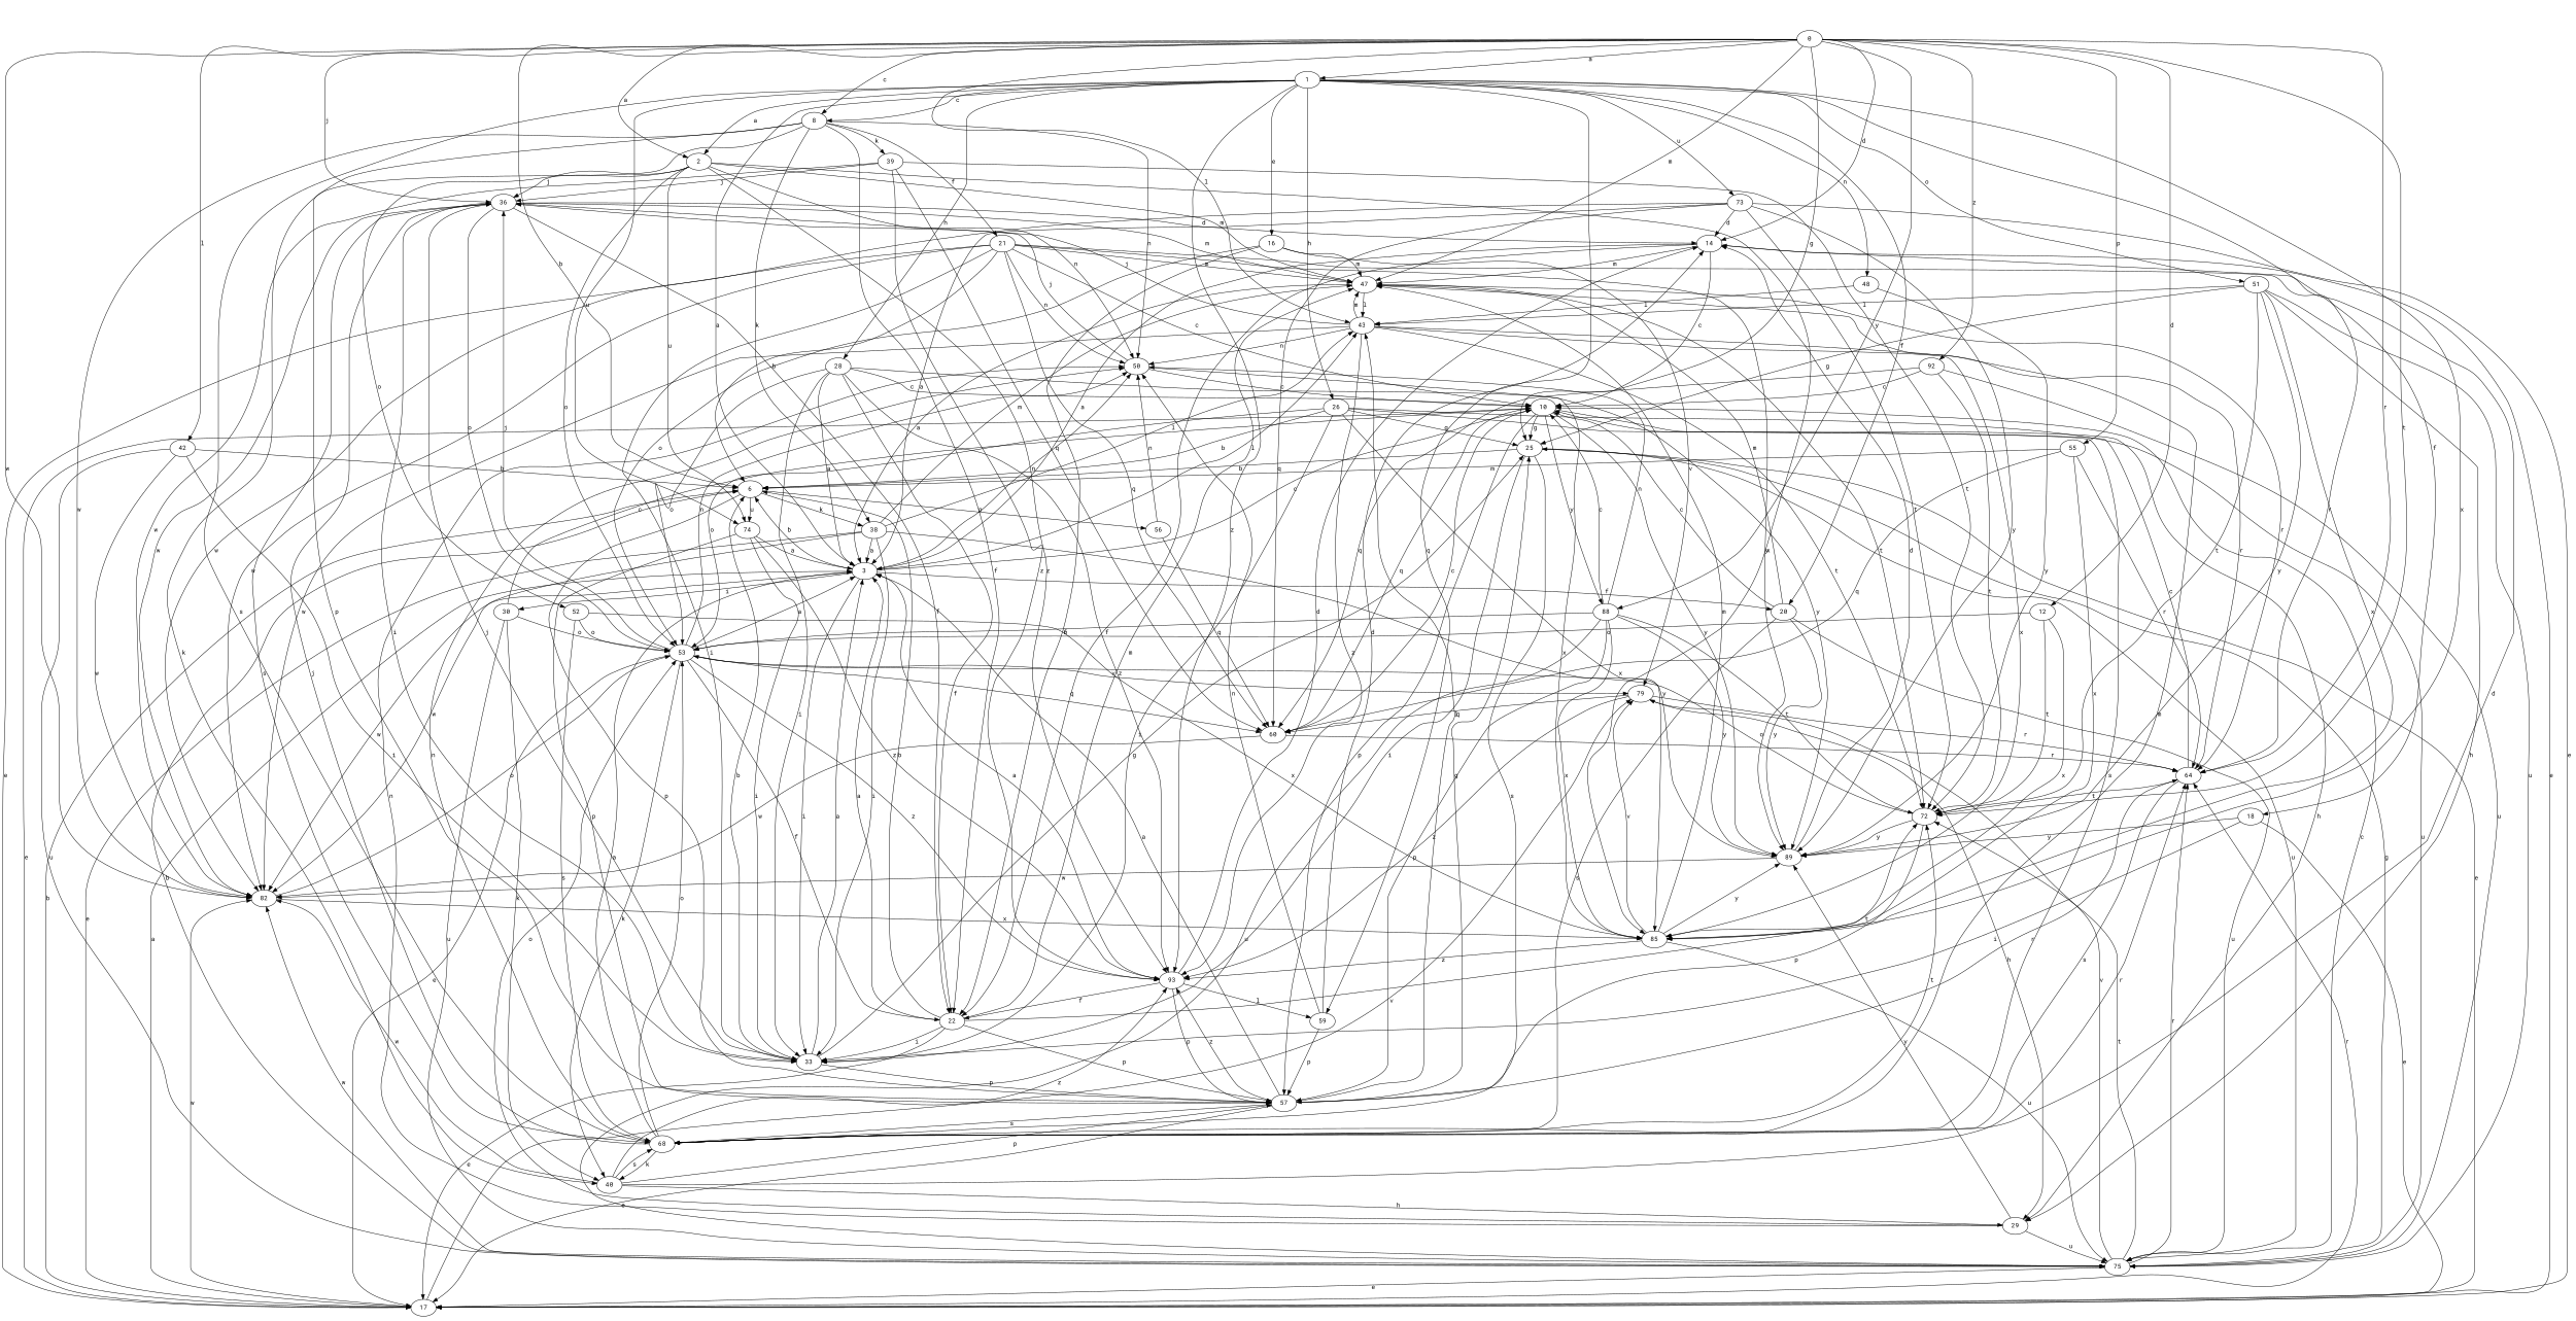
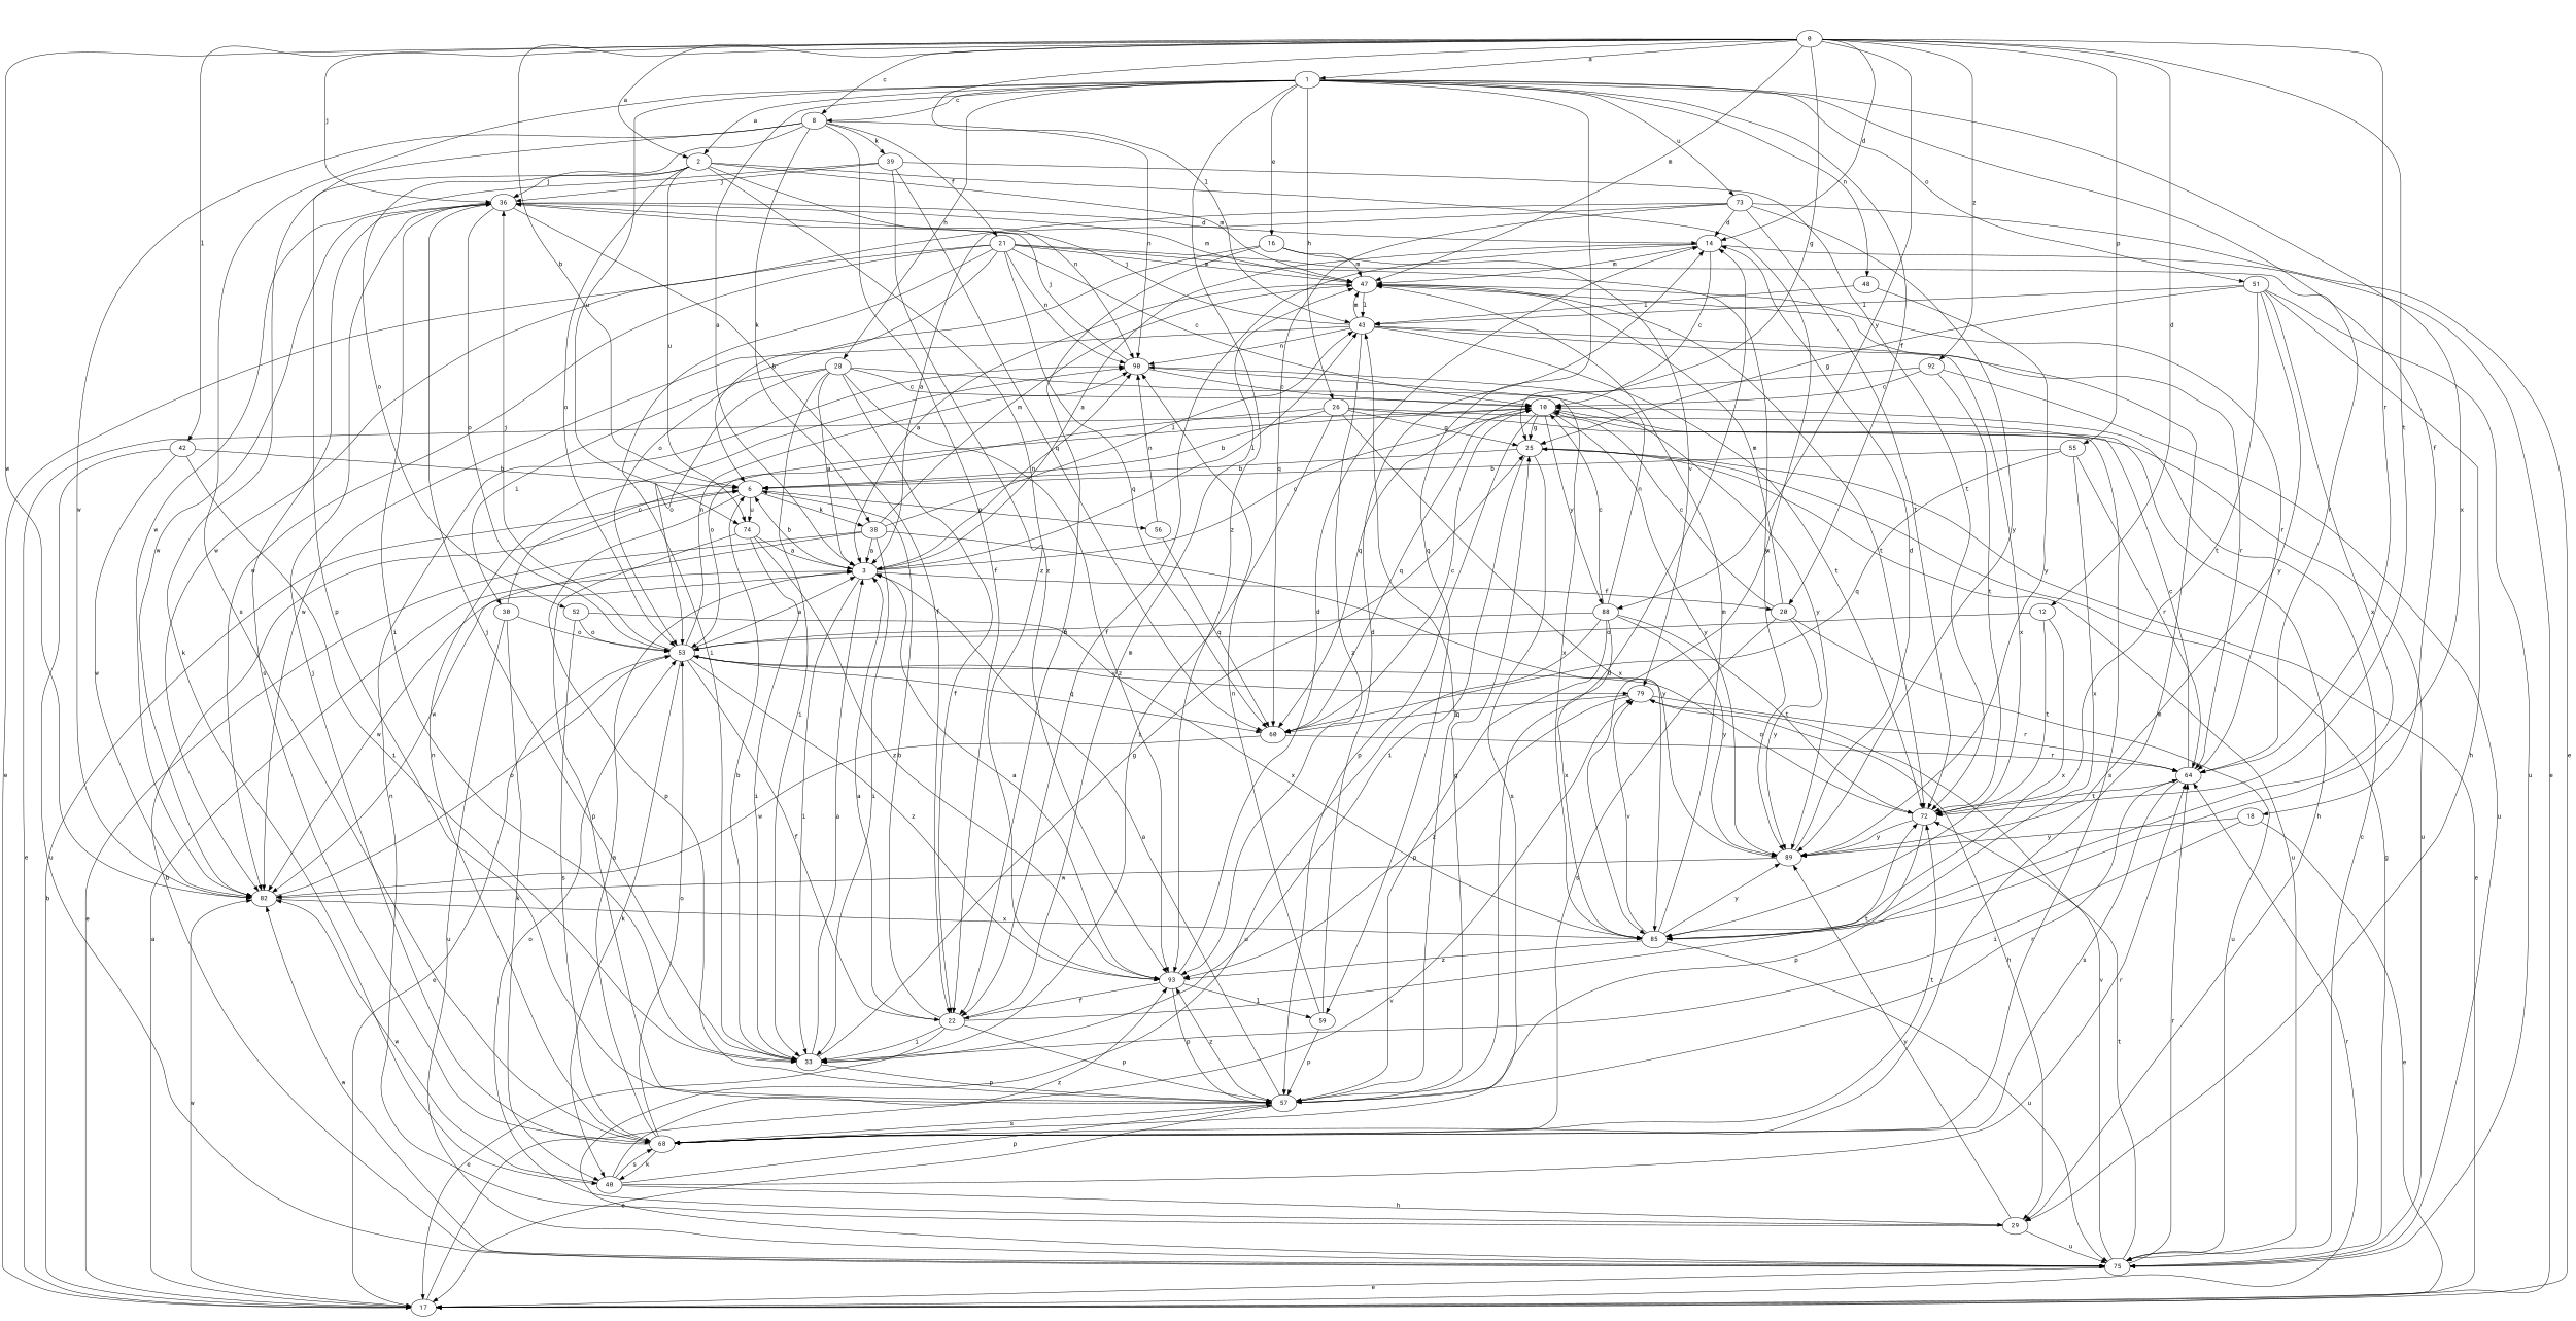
  strict digraph {
    fontname="Roboto Mono"
    node [fontname="Roboto Mono"]
    edge [fontname="Roboto Mono"]
    0
    1
    2
    6
    8
    12
    14
    25
    36
    42
    43
    47
    55
    64
    72
    82
    88
    92
    3
    16
    18
    20
    26
    28
    48
    51
    59
    68
    73
    74
    85
    93
-   50
+   50 [label=90]
    52
    53
    38
    56
    57
    21
    22
    39
    40
    10
    17
    33
    75
    60
    89
    30
    79
    29
    0 -> 1 [label=a]
    0 -> 2 [label=a]
    0 -> 6 [label=b]
    0 -> 8 [label=c]
    0 -> 12 [label=d]
    0 -> 14 [label=d]
    0 -> 25 [label=g]
    0 -> 36 [label=j]
    0 -> 42 [label=l]
    0 -> 43 [label=l]
    0 -> 47 [label=m]
    0 -> 55 [label=p]
    0 -> 64 [label=r]
    0 -> 72 [label=t]
    0 -> 82 [label=w]
    0 -> 88 [label=y]
    0 -> 92 [label=z]
    1 -> 2 [label=a]
    1 -> 8 [label=c]
    1 -> 3 [label=a]
    1 -> 16 [label=e]
    1 -> 18 [label=f]
    1 -> 20 [label=f]
    1 -> 26 [label=h]
    1 -> 28 [label=h]
    1 -> 48 [label=n]
    1 -> 51 [label=o]
    1 -> 59 [label=q]
    1 -> 68 [label=s]
    1 -> 73 [label=u]
    1 -> 74 [label=u]
    1 -> 85 [label=x]
    1 -> 93 [label=z]
    2 -> 36 [label=j]
    2 -> 47 [label=m]
    2 -> 74 [label=u]
    2 -> 85 [label=x]
    2 -> 93 [label=z]
    2 -> 50 [label=n]
    2 -> 52 [label=o]
    2 -> 53 [label=o]
    6 -> 74 [label=u]
    6 -> 38 [label=k]
    6 -> 56 [label=p]
    6 -> 57 [label=p]
    8 -> 82 [label=w]
    8 -> 50 [label=n]
    8 -> 38 [label=k]
    8 -> 57 [label=p]
    8 -> 21 [label=f]
    8 -> 22 [label=f]
    8 -> 39 [label=k]
    8 -> 40 [label=k]
    12 -> 72 [label=t]
    12 -> 85 [label=x]
    12 -> 53 [label=o]
    14 -> 47 [label=m]
    14 -> 3 [label=a]
    14 -> 22 [label=f]
    14 -> 10 [label=c]
    14 -> 17 [label=e]
    25 -> 6 [label=b]
    25 -> 68 [label=s]
    25 -> 17 [label=e]
    25 -> 33 [label=i]
    25 -> 75 [label=u]
    36 -> 14 [label=d]
    36 -> 47 [label=m]
    36 -> 82 [label=w]
    36 -> 68 [label=s]
    36 -> 53 [label=o]
    36 -> 22 [label=f]
    36 -> 33 [label=i]
    42 -> 6 [label=b]
    42 -> 82 [label=w]
    42 -> 33 [label=i]
    42 -> 75 [label=u]
    43 -> 36 [label=j]
    43 -> 47 [label=m]
    43 -> 64 [label=r]
    43 -> 72 [label=t]
    43 -> 82 [label=w]
    43 -> 85 [label=x]
    43 -> 93 [label=z]
    43 -> 50 [label=n]
    47 -> 43 [label=l]
    47 -> 64 [label=r]
    47 -> 72 [label=t]
    47 -> 3 [label=a]
-   55 -> 6 [label=m]
+   55 -> 6 [label=b]
    55 -> 64 [label=r]
    55 -> 85 [label=x]
    55 -> 60 [label=q]
    64 -> 72 [label=t]
    64 -> 68 [label=s]
    64 -> 10 [label=c]
    72 -> 53 [label=o]
    72 -> 57 [label=p]
    72 -> 89 [label=y]
    82 -> 85 [label=x]
    82 -> 53 [label=o]
    88 -> 72 [label=t]
    88 -> 85 [label=x]
    88 -> 50 [label=n]
    88 -> 53 [label=o]
    88 -> 57 [label=p]
    88 -> 10 [label=c]
    88 -> 75 [label=u]
    88 -> 89 [label=y]
    92 -> 72 [label=t]
    92 -> 10 [label=c]
    92 -> 75 [label=u]
    92 -> 60 [label=q]
    3 -> 6 [label=b]
    3 -> 43 [label=l]
    3 -> 82 [label=w]
    3 -> 20 [label=f]
    3 -> 50 [label=n]
    3 -> 10 [label=c]
    3 -> 33 [label=i]
-   3 -> 30 [label=i]
+   28 -> 30 [label=i]
    16 -> 47 [label=m]
    16 -> 53 [label=o]
    16 -> 22 [label=f]
    16 -> 79 [label=v]
    18 -> 17 [label=e]
    18 -> 33 [label=i]
    18 -> 89 [label=y]
    20 -> 47 [label=m]
    20 -> 68 [label=s]
    20 -> 10 [label=c]
    20 -> 75 [label=u]
    20 -> 89 [label=y]
    26 -> 6 [label=b]
    26 -> 25 [label=g]
    26 -> 68 [label=s]
    26 -> 85 [label=x]
    26 -> 53 [label=o]
    26 -> 33 [label=i]
    26 -> 75 [label=u]
    28 -> 3 [label=a]
    28 -> 93 [label=z]
    28 -> 53 [label=o]
    28 -> 22 [label=f]
    28 -> 10 [label=c]
    28 -> 33 [label=i]
    28 -> 89 [label=y]
    48 -> 43 [label=l]
    48 -> 89 [label=y]
    51 -> 25 [label=g]
    51 -> 43 [label=l]
    51 -> 72 [label=t]
    51 -> 85 [label=x]
    51 -> 75 [label=u]
    51 -> 89 [label=y]
    51 -> 29 [label=h]
    59 -> 14 [label=d]
    59 -> 50 [label=n]
    59 -> 57 [label=p]
-   68 -> 14 [label=d]
+   57 -> 14 [label=d]
    68 -> 36 [label=j]
    68 -> 47 [label=m]
    68 -> 72 [label=t]
    68 -> 3 [label=a]
    68 -> 50 [label=n]
    68 -> 53 [label=o]
    68 -> 40 [label=k]
    73 -> 14 [label=d]
    73 -> 72 [label=t]
    73 -> 82 [label=w]
    73 -> 3 [label=a]
    73 -> 17 [label=e]
    73 -> 60 [label=q]
    73 -> 89 [label=y]
    74 -> 3 [label=a]
    74 -> 93 [label=z]
    74 -> 57 [label=p]
    74 -> 33 [label=i]
    85 -> 47 [label=m]
    85 -> 93 [label=z]
    85 -> 75 [label=u]
    85 -> 89 [label=y]
    85 -> 79 [label=v]
    93 -> 14 [label=d]
    93 -> 3 [label=a]
    93 -> 59 [label=l]
    93 -> 57 [label=p]
    93 -> 22 [label=f]
    50 -> 36 [label=j]
    50 -> 85 [label=x]
    50 -> 10 [label=c]
    52 -> 68 [label=s]
    52 -> 85 [label=x]
    52 -> 53 [label=o]
    53 -> 36 [label=j]
    53 -> 3 [label=a]
    53 -> 93 [label=z]
    53 -> 50 [label=n]
    53 -> 22 [label=f]
    53 -> 40 [label=k]
    53 -> 17 [label=e]
    53 -> 60 [label=q]
    53 -> 79 [label=v]
    38 -> 43 [label=l]
    38 -> 47 [label=m]
    38 -> 82 [label=w]
    38 -> 3 [label=a]
    38 -> 17 [label=e]
    38 -> 33 [label=i]
    38 -> 89 [label=y]
    56 -> 50 [label=n]
    56 -> 60 [label=q]
    57 -> 25 [label=g]
    57 -> 43 [label=l]
    57 -> 64 [label=r]
    57 -> 3 [label=a]
    57 -> 68 [label=s]
    57 -> 93 [label=z]
    57 -> 17 [label=e]
    21 -> 6 [label=b]
    21 -> 47 [label=m]
    21 -> 64 [label=r]
    21 -> 82 [label=w]
    21 -> 50 [label=n]
    21 -> 10 [label=c]
    21 -> 17 [label=e]
    21 -> 33 [label=i]
    21 -> 60 [label=q]
    21 -> 89 [label=y]
    22 -> 6 [label=b]
    22 -> 47 [label=m]
    22 -> 72 [label=t]
    22 -> 3 [label=a]
    22 -> 57 [label=p]
    22 -> 17 [label=e]
    22 -> 33 [label=i]
    39 -> 36 [label=j]
    39 -> 72 [label=t]
    39 -> 82 [label=w]
    39 -> 93 [label=z]
    39 -> 60 [label=q]
    40 -> 64 [label=r]
    40 -> 82 [label=w]
    40 -> 68 [label=s]
    40 -> 93 [label=z]
    40 -> 57 [label=p]
    40 -> 29 [label=h]
    10 -> 25 [label=g]
    10 -> 88 [label=y]
    10 -> 57 [label=p]
    10 -> 17 [label=e]
    10 -> 60 [label=q]
    10 -> 89 [label=y]
    10 -> 29 [label=h]
    17 -> 6 [label=b]
    17 -> 64 [label=r]
    17 -> 82 [label=w]
    17 -> 3 [label=a]
    17 -> 79 [label=v]
    33 -> 6 [label=b]
    33 -> 25 [label=g]
    33 -> 36 [label=j]
    33 -> 3 [label=a]
    33 -> 57 [label=p]
    75 -> 6 [label=b]
    75 -> 25 [label=g]
    75 -> 64 [label=r]
    75 -> 72 [label=t]
    75 -> 82 [label=w]
    75 -> 10 [label=c]
    75 -> 17 [label=e]
    75 -> 79 [label=v]
    60 -> 64 [label=r]
    60 -> 82 [label=w]
    60 -> 10 [label=c]
    89 -> 14 [label=d]
    89 -> 82 [label=w]
    30 -> 53 [label=o]
    30 -> 40 [label=k]
    30 -> 10 [label=c]
    30 -> 75 [label=u]
    79 -> 64 [label=r]
    79 -> 93 [label=z]
    79 -> 60 [label=q]
    79 -> 29 [label=h]
    29 -> 50 [label=n]
    29 -> 53 [label=o]
    29 -> 75 [label=u]
    29 -> 89 [label=y]
  }
